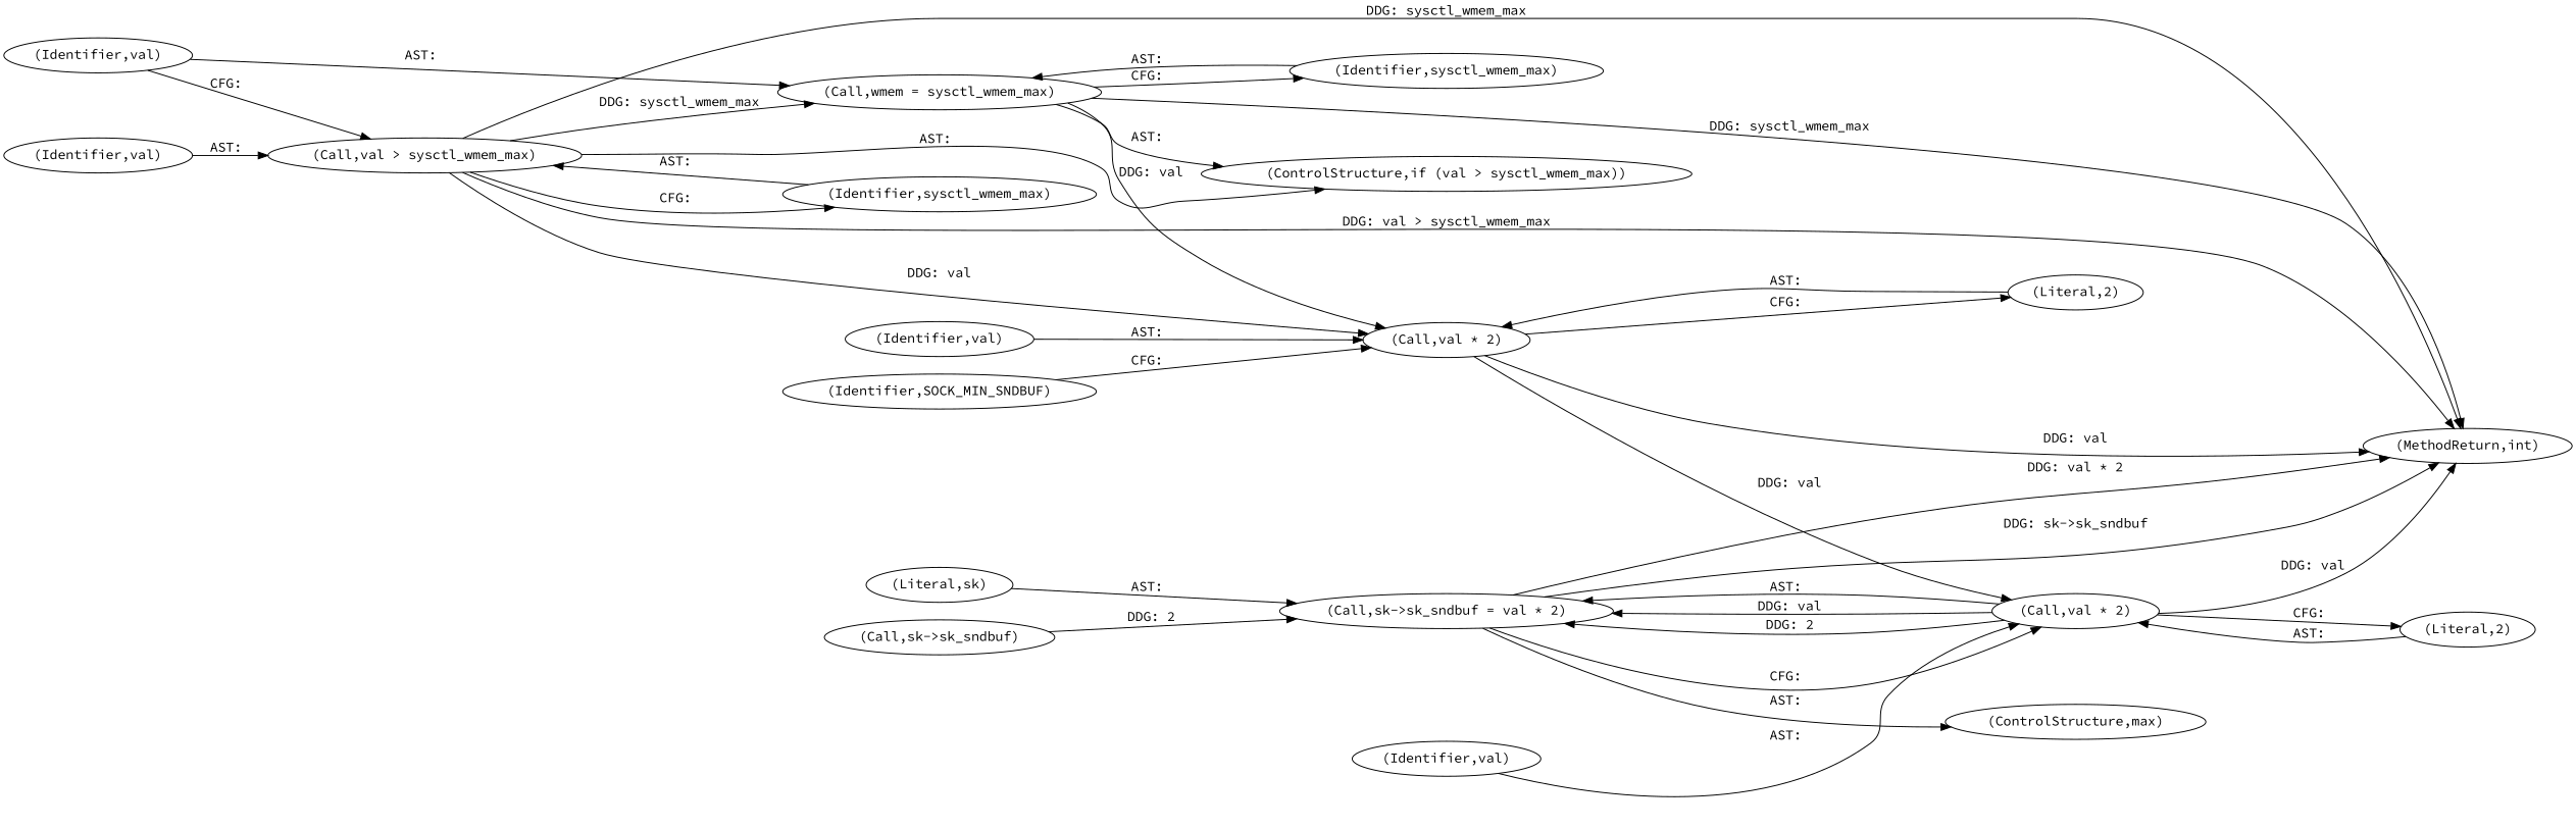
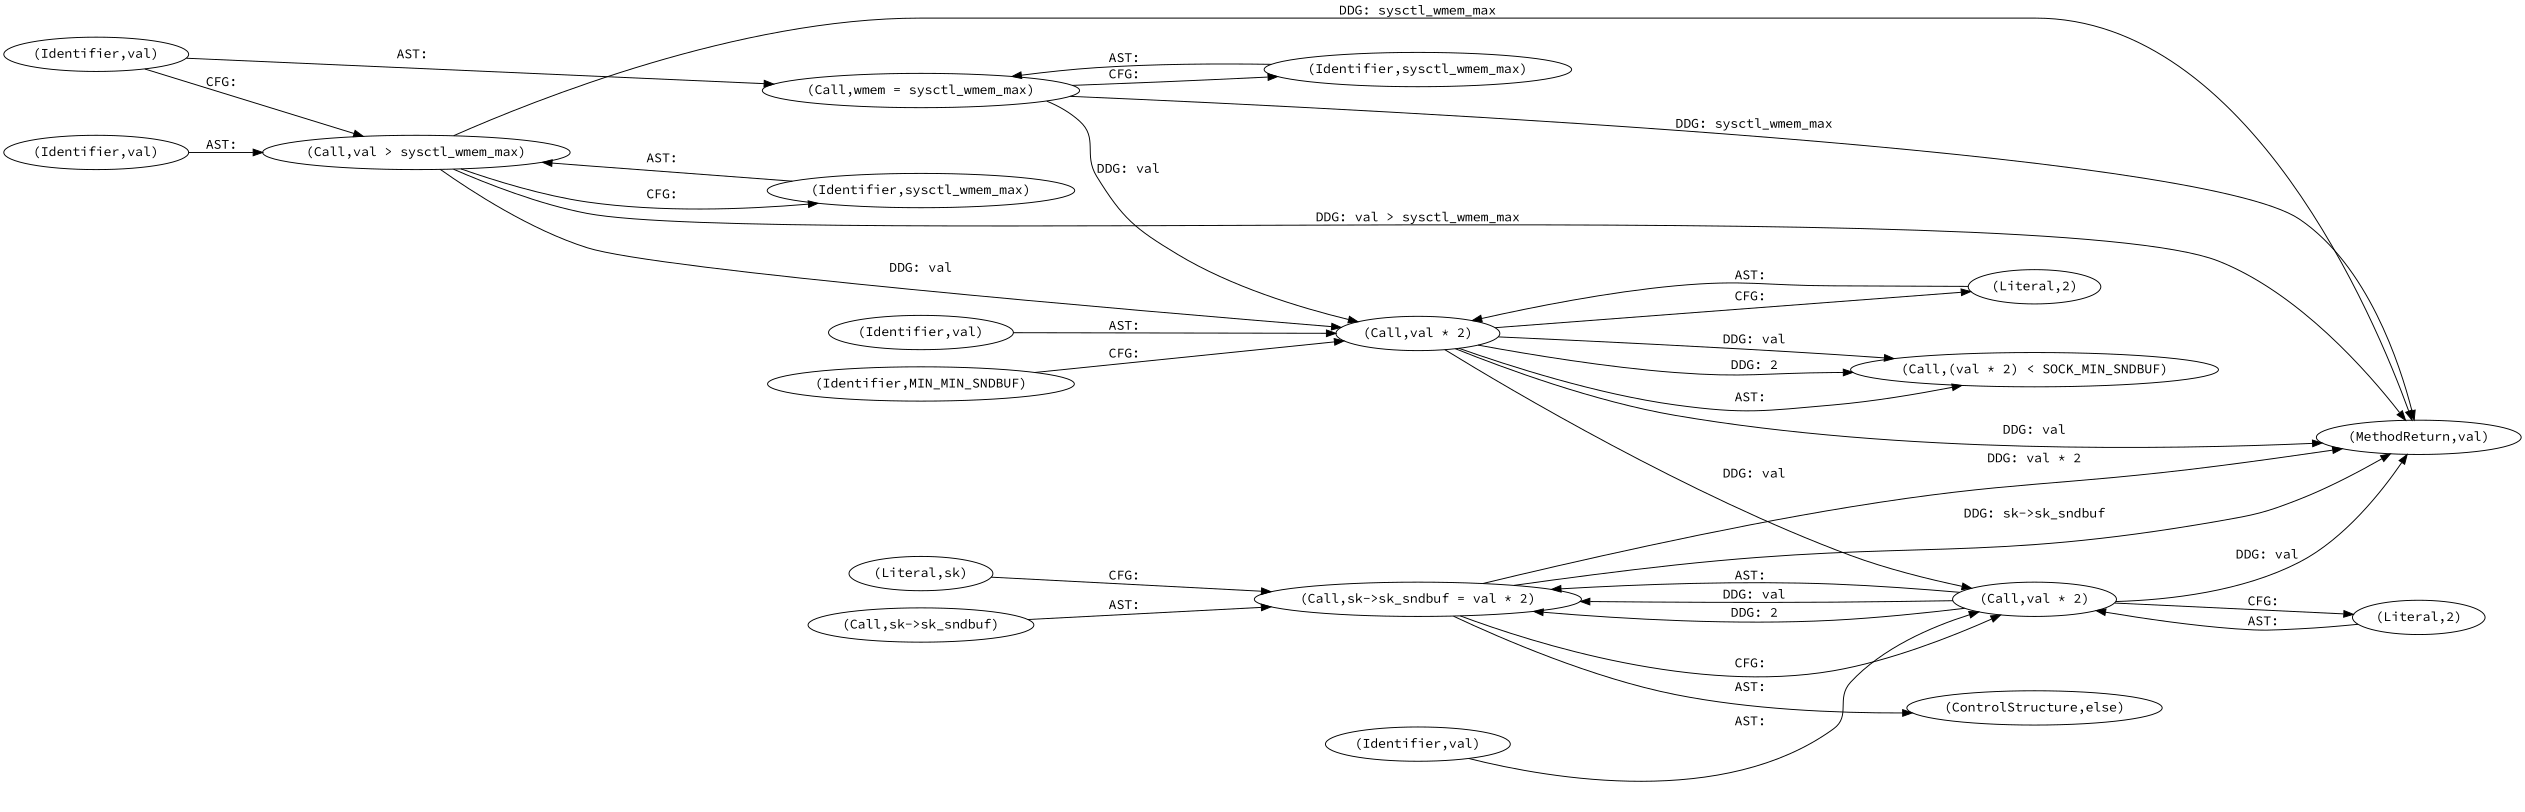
  digraph {
    fontname="Source Code Pro"
    rankdir=LR
    node [fontname="Source Code Pro"]
    edge [fontname="Source Code Pro"]
    n1 [label="(Call,sk->sk_sndbuf = val * 2)"]
    n2 [label="(Call,val * 2)"]
-   n3 [label="(MethodReturn,int)"]
-   n4 [label="(ControlStructure,max)"]
+   n3 [label="(MethodReturn,val)"]
+   n4 [label="(ControlStructure,else)"]
    n5 [label="(Literal,2)"]
    n6 [label="(Call,val * 2)"]
+   n7 [label="(Call,(val * 2) < SOCK_MIN_SNDBUF)"]
    n8 [label="(Literal,2)"]
    n9 [label="(Call,wmem = sysctl_wmem_max)"]
-   n10 [label="(ControlStructure,if (val > sysctl_wmem_max))"]
    n11 [label="(Identifier,sysctl_wmem_max)"]
    n12 [label="(Call,val > sysctl_wmem_max)"]
    n13 [label="(Identifier,sysctl_wmem_max)"]
    n14 [label="(Call,sk->sk_sndbuf)"]
    n15 [label="(Identifier,val)"]
    n16 [label="(Literal,sk)"]
    n17 [label="(Identifier,val)"]
    n18 [label="(Identifier,val)"]
-   n19 [label="(Identifier,SOCK_MIN_SNDBUF)"]
+   n19 [label="(Identifier,MIN_MIN_SNDBUF)"]
    n20 [label="(Identifier,val)"]
    n1 -> n2 [label="CFG: "]
    n1 -> n3 [label="DDG: sk->sk_sndbuf"]
    n1 -> n3 [label="DDG: val * 2"]
    n1 -> n4 [label="AST: "]
    n2 -> n1 [label="AST: "]
    n2 -> n1 [label="DDG: val"]
    n2 -> n1 [label="DDG: 2"]
    n2 -> n3 [label="DDG: val"]
    n2 -> n5 [label="CFG: "]
    n5 -> n2 [label="AST: "]
    n6 -> n2 [label="DDG: val"]
    n6 -> n3 [label="DDG: val"]
+   n6 -> n7 [label="AST: "]
+   n6 -> n7 [label="DDG: val"]
+   n6 -> n7 [label="DDG: 2"]
    n6 -> n8 [label="CFG: "]
    n8 -> n6 [label="AST: "]
    n9 -> n3 [label="DDG: sysctl_wmem_max"]
    n9 -> n6 [label="DDG: val"]
-   n9 -> n10 [label="AST: "]
    n9 -> n11 [label="CFG: "]
    n11 -> n9 [label="AST: "]
    n12 -> n3 [label="DDG: sysctl_wmem_max"]
    n12 -> n3 [label="DDG: val > sysctl_wmem_max"]
    n12 -> n6 [label="DDG: val"]
-   n12 -> n9 [label="DDG: sysctl_wmem_max"]
-   n12 -> n10 [label="AST: "]
    n12 -> n13 [label="CFG: "]
    n13 -> n12 [label="AST: "]
-   n14 -> n1 [label="DDG: 2"]
+   n14 -> n1 [label="AST: "]
    n15 -> n6 [label="AST: "]
-   n16 -> n1 [label="AST: "]
+   n16 -> n1 [label="CFG: "]
    n17 -> n2 [label="AST: "]
    n18 -> n12 [label="AST: "]
    n19 -> n6 [label="CFG: "]
    n20 -> n9 [label="AST: "]
    n20 -> n12 [label="CFG: "]
  }
